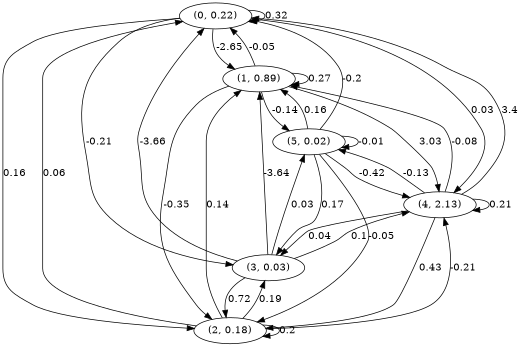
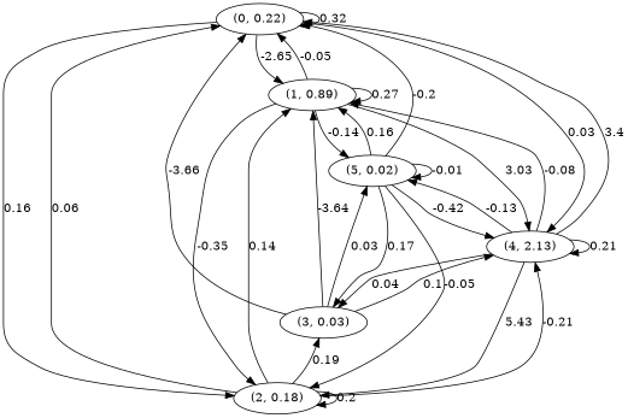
  digraph {
    n1 [label="(0, 0.22)"]
    n2 [label="(1, 0.89)"]
    n3 [label="(2, 0.18)"]
    n4 [label="(3, 0.03)"]
    n5 [label="(4, 2.13)"]
    n6 [label="(5, 0.02)"]
    n1 -> n1 [label=0.32]
    n1 -> n2 [label=-2.65]
    n1 -> n3 [label=0.16]
-   n1 -> n4 [label=-0.21]
    n1 -> n5 [label=0.03]
    n2 -> n1 [label=-0.05]
    n2 -> n2 [label=0.27]
    n2 -> n3 [label=-0.35]
    n2 -> n5 [label=3.03]
    n2 -> n6 [label=-0.14]
    n3 -> n1 [label=0.06]
    n3 -> n2 [label=0.14]
    n3 -> n3 [label=0.2]
    n3 -> n4 [label=0.19]
    n3 -> n5 [label=-0.21]
    n4 -> n1 [label=-3.66]
    n4 -> n2 [label=-3.64]
-   n4 -> n3 [label=0.72]
    n4 -> n5 [label=0.1]
    n4 -> n6 [label=0.03]
    n5 -> n1 [label=3.4]
    n5 -> n2 [label=-0.08]
-   n5 -> n3 [label=0.43]
+   n5 -> n3 [label=5.43]
    n5 -> n4 [label=0.04]
    n5 -> n5 [label=0.21]
    n5 -> n6 [label=-0.13]
    n6 -> n1 [label=-0.2]
    n6 -> n2 [label=0.16]
    n6 -> n3 [label=-0.05]
    n6 -> n4 [label=0.17]
    n6 -> n5 [label=-0.42]
    n6 -> n6 [label=-0.01]
  }
